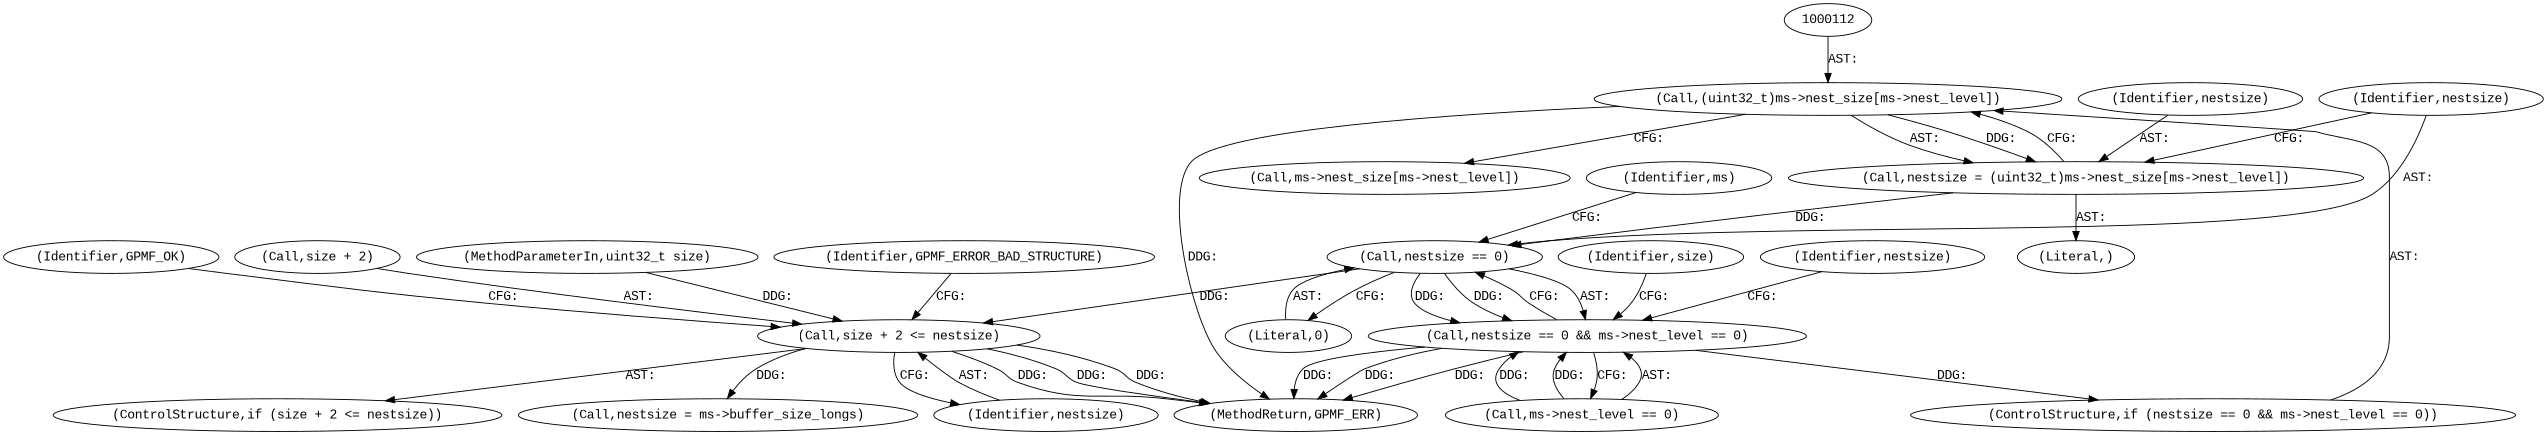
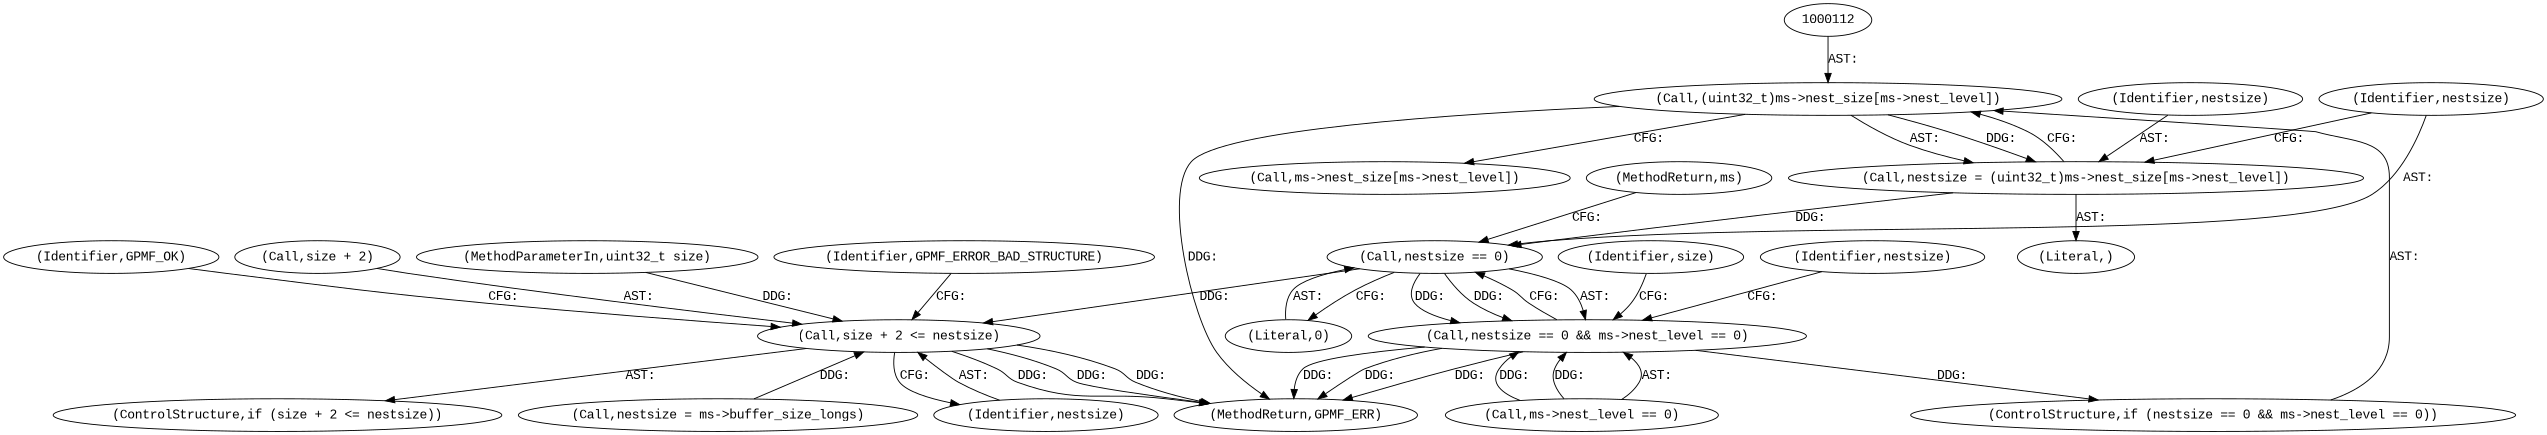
  digraph {
    fontname="Liberation Mono"
    node [fontname="Liberation Mono"]
    edge [fontname="Liberation Mono"]
    n1 [label="(Call,(uint32_t)ms->nest_size[ms->nest_level])"]
    n2 [label="(Call,nestsize = (uint32_t)ms->nest_size[ms->nest_level])"]
    n3 [label="(Call,ms->nest_size[ms->nest_level])"]
    n4 [label="(MethodReturn,GPMF_ERR)"]
    n5 [label="(Call,nestsize == 0)"]
    n6 [label="(Literal,)"]
    n7 [label="(Call,nestsize == 0 && ms->nest_level == 0)"]
    n8 [label="(Call,size + 2 <= nestsize)"]
    n9 [label="(Literal,0)"]
    n10 [label="(Call,ms->nest_level == 0)"]
    n11 [label="(ControlStructure,if (nestsize == 0 && ms->nest_level == 0))"]
    n12 [label="(Identifier,nestsize)"]
    n13 [label="(ControlStructure,if (size + 2 <= nestsize))"]
    n14 [label="(Identifier,nestsize)"]
-   n15 [label="(Identifier,ms)"]
+   n15 [label="(MethodReturn,ms)"]
    n16 [label="(Identifier,GPMF_ERROR_BAD_STRUCTURE)"]
    n17 [label="(Identifier,size)"]
    n18 [label="(Identifier,GPMF_OK)"]
    n19 [label="(Identifier,nestsize)"]
    n20 [label="(Call,size + 2)"]
    n21 [label="(MethodParameterIn,uint32_t size)"]
    n22 [label="(Call,nestsize = ms->buffer_size_longs)"]
    n23 [label="(Identifier,nestsize)"]
    1000112
    n1 -> n2 [label="AST: "]
    n1 -> n2 [label="DDG: "]
    n1 -> n3 [label="CFG: "]
    n1 -> n4 [label="DDG: "]
    n2 -> n1 [label="CFG: "]
    n2 -> n5 [label="DDG: "]
    n2 -> n6 [label="AST: "]
    n5 -> n7 [label="AST: "]
    n5 -> n7 [label="DDG: "]
    n5 -> n7 [label="DDG: "]
    n5 -> n8 [label="DDG: "]
    n5 -> n9 [label="CFG: "]
    n7 -> n4 [label="DDG: "]
    n7 -> n4 [label="DDG: "]
    n7 -> n4 [label="DDG: "]
    n7 -> n5 [label="CFG: "]
-   n7 -> n10 [label="CFG: "]
    n7 -> n11 [label="DDG: "]
    n8 -> n4 [label="DDG: "]
    n8 -> n4 [label="DDG: "]
    n8 -> n4 [label="DDG: "]
    n8 -> n12 [label="CFG: "]
    n8 -> n13 [label="AST: "]
    n9 -> n5 [label="AST: "]
    n10 -> n7 [label="AST: "]
    n10 -> n7 [label="DDG: "]
    n10 -> n7 [label="DDG: "]
    n11 -> n1 [label="AST: "]
    n12 -> n8 [label="AST: "]
    n14 -> n2 [label="CFG: "]
    n14 -> n5 [label="AST: "]
    n15 -> n5 [label="CFG: "]
    n16 -> n8 [label="CFG: "]
    n17 -> n7 [label="CFG: "]
    n18 -> n8 [label="CFG: "]
    n19 -> n2 [label="AST: "]
    n20 -> n8 [label="AST: "]
    n21 -> n8 [label="DDG: "]
-   n8 -> n22 [label="DDG: "]
+   n22 -> n8 [label="DDG: "]
    n23 -> n7 [label="CFG: "]
    1000112 -> n1 [label="AST: "]
  }
